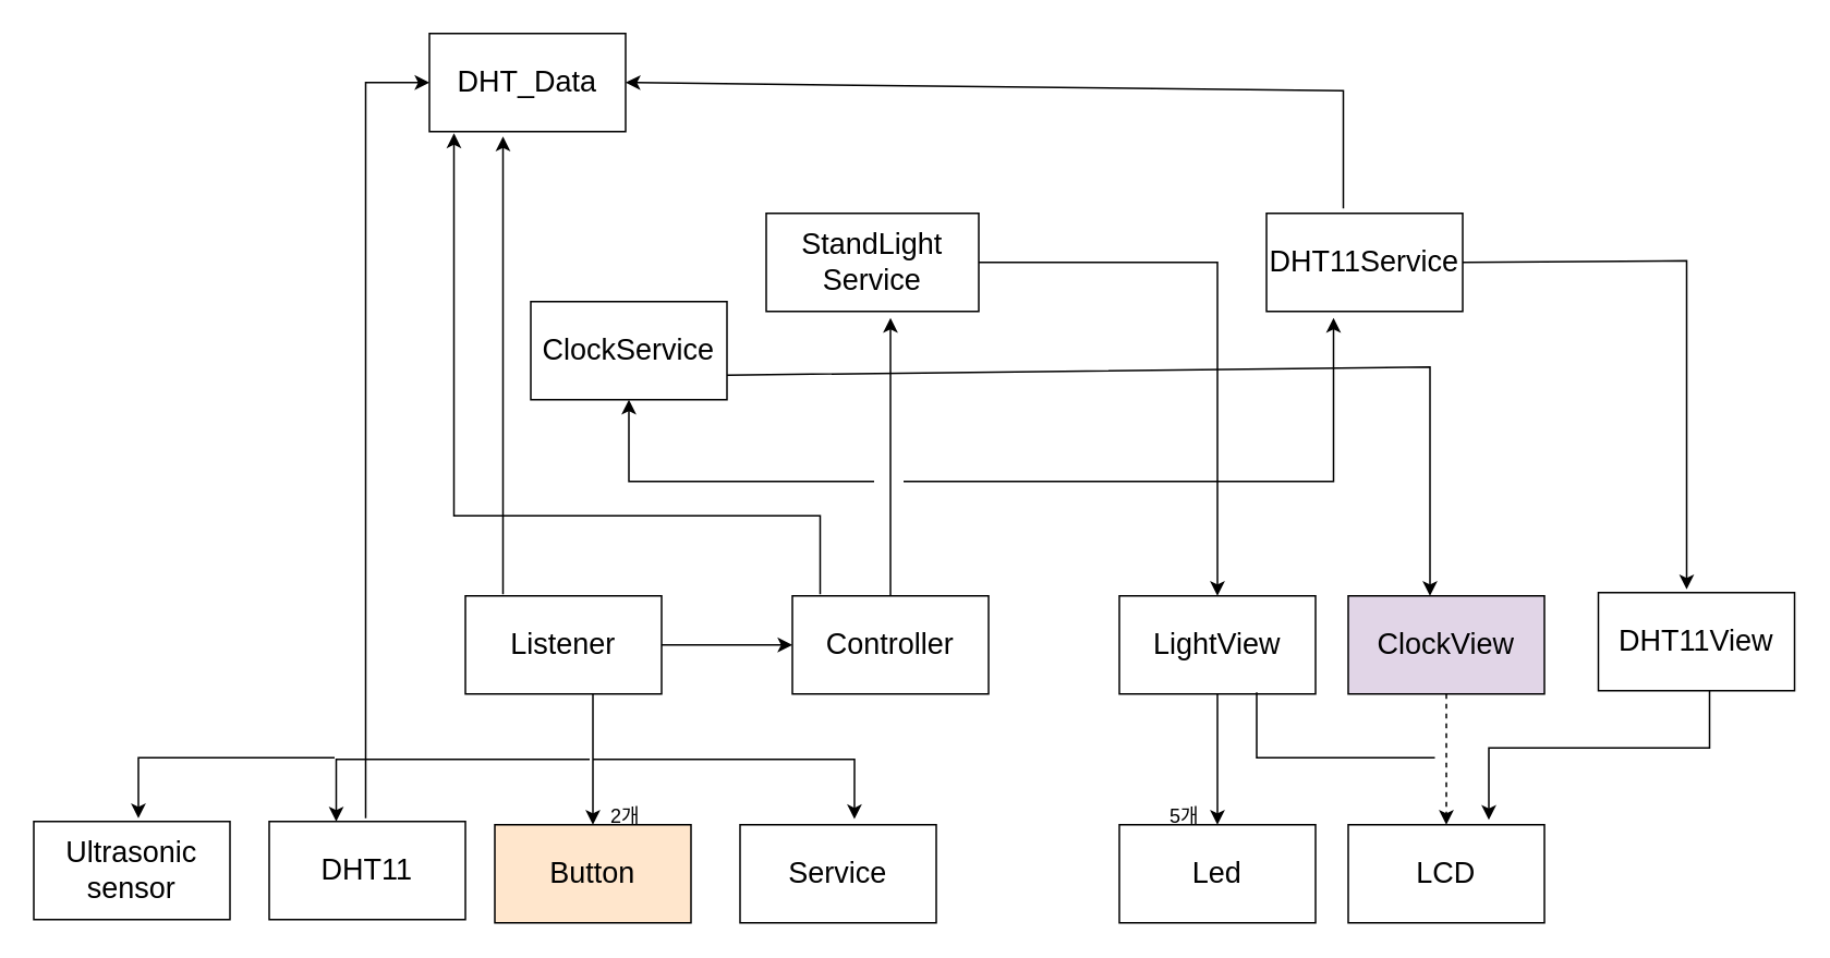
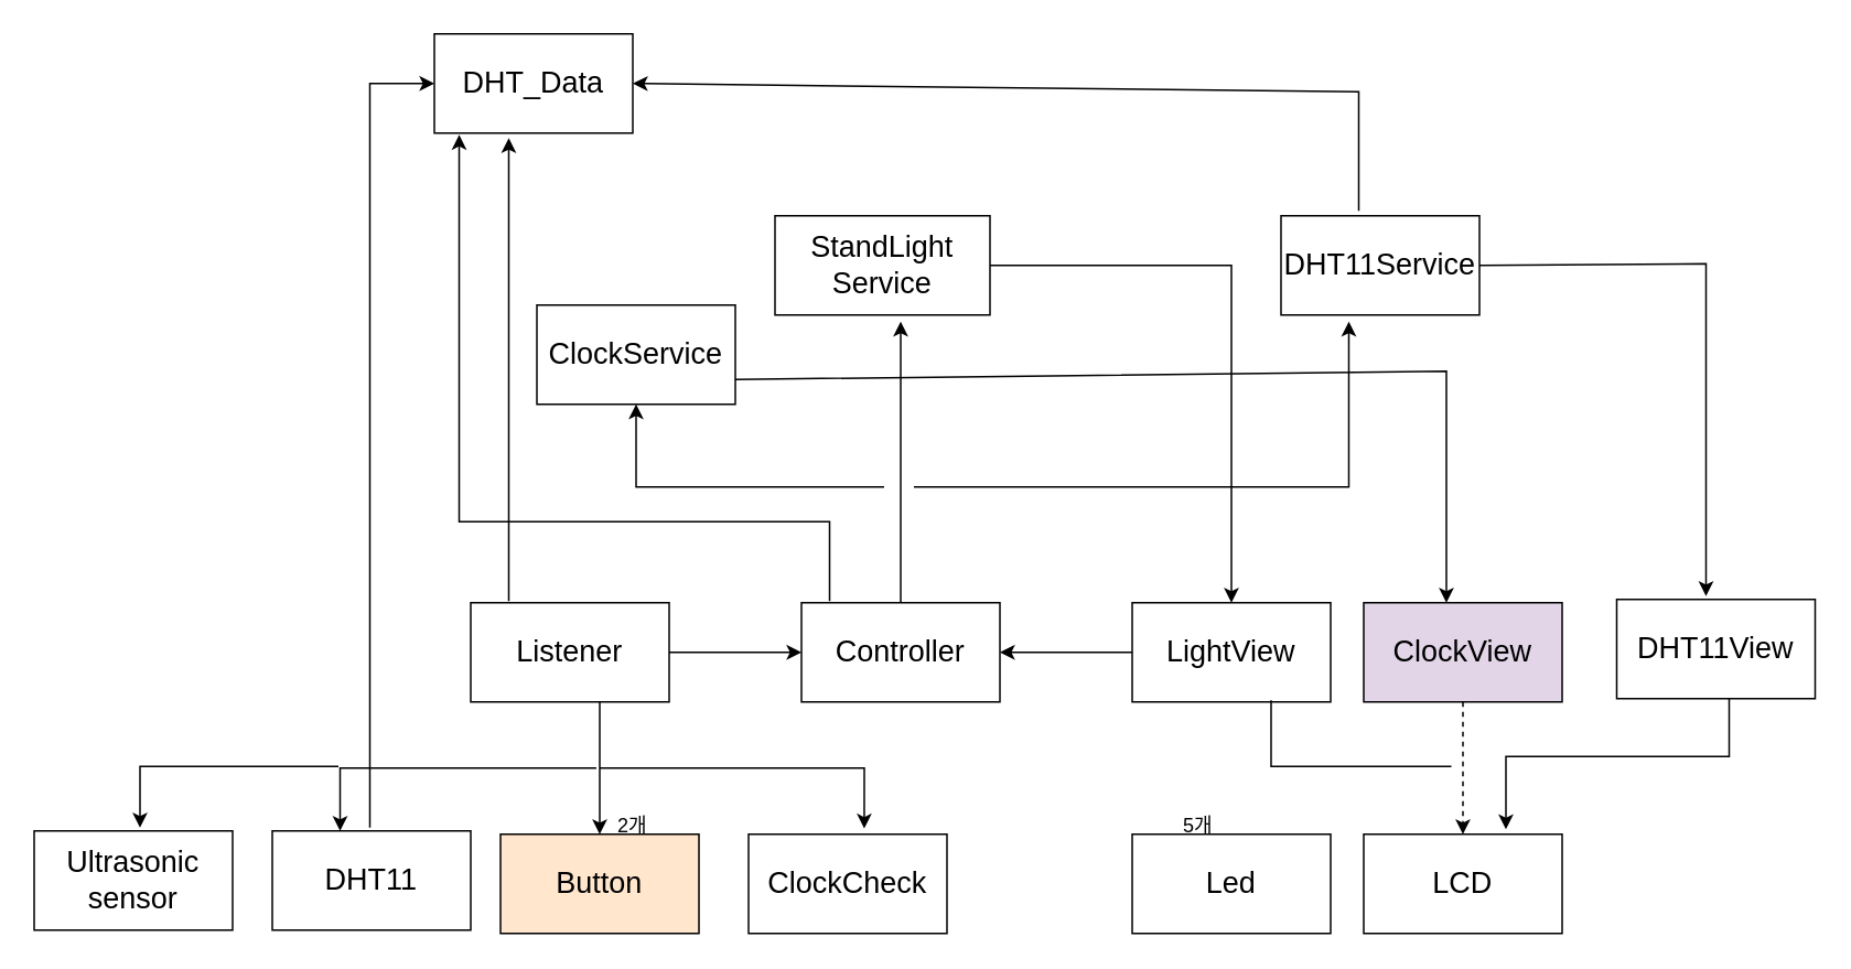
  <mxCell id="0" />
  <mxCell id="1" parent="0" />
  <mxCell id="2" value="Button" style="whiteSpace=wrap;html=1;fontSize=18;fillColor=#ffe6cc;" parent="1" vertex="1"><mxGeometry x="302" y="504" width="120" height="60" as="geometry" /></mxCell>
  <mxCell id="3" value="" style="edgeStyle=none;html=1;fontSize=18;" parent="1" target="2" edge="1"><mxGeometry relative="1" as="geometry"><mxPoint x="362" y="424" as="sourcePoint" /></mxGeometry></mxCell>
  <mxCell id="4" value="" style="edgeStyle=none;html=1;fontSize=18;" parent="1" source="5" target="7" edge="1"><mxGeometry relative="1" as="geometry" /></mxCell>
  <mxCell id="5" value="Listener" style="whiteSpace=wrap;html=1;fontSize=18;" parent="1" vertex="1"><mxGeometry x="284" y="364" width="120" height="60" as="geometry" /></mxCell>
  <mxCell id="6" value="" style="edgeStyle=none;html=1;fontSize=18;" parent="1" source="7" edge="1"><mxGeometry relative="1" as="geometry"><mxPoint x="544" y="194" as="targetPoint" /></mxGeometry></mxCell>
  <mxCell id="7" value="Controller" style="whiteSpace=wrap;html=1;fontSize=18;" parent="1" vertex="1"><mxGeometry x="484" y="364" width="120" height="60" as="geometry" /></mxCell>
- <mxCell id="8" value="" style="edgeStyle=none;html=1;fontSize=18;" parent="1" source="9" target="10" edge="1"><mxGeometry relative="1" as="geometry" /></mxCell>
+ <mxCell id="8" value="" style="edgeStyle=none;html=1;fontSize=18;" parent="1" source="9" target="7" edge="1"><mxGeometry relative="1" as="geometry" /></mxCell>
  <mxCell id="9" value="LightView" style="whiteSpace=wrap;html=1;fontSize=18;" parent="1" vertex="1"><mxGeometry x="684" y="364" width="120" height="60" as="geometry" /></mxCell>
  <mxCell id="10" value="Led" style="whiteSpace=wrap;html=1;fontSize=18;" parent="1" vertex="1"><mxGeometry x="684" y="504" width="120" height="60" as="geometry" /></mxCell>
  <mxCell id="11" style="edgeStyle=orthogonalEdgeStyle;html=1;exitX=1;exitY=0.5;exitDx=0;exitDy=0;entryX=0.5;entryY=0;entryDx=0;entryDy=0;fontSize=18;rounded=0;" parent="1" source="12" target="9" edge="1"><mxGeometry relative="1" as="geometry" /></mxCell>
  <mxCell id="12" value="StandLight&lt;br&gt;Service" style="whiteSpace=wrap;html=1;fontSize=18;" parent="1" vertex="1"><mxGeometry x="468" y="130" width="130" height="60" as="geometry" /></mxCell>
  <mxCell id="13" value="2개" style="text;html=1;strokeColor=none;fillColor=none;align=center;verticalAlign=middle;whiteSpace=wrap;rounded=0;" parent="1" vertex="1"><mxGeometry x="352" y="484" width="60" height="30" as="geometry" /></mxCell>
  <mxCell id="14" value="5개" style="text;html=1;strokeColor=none;fillColor=none;align=center;verticalAlign=middle;whiteSpace=wrap;rounded=0;" parent="1" vertex="1"><mxGeometry x="694" y="484" width="60" height="30" as="geometry" /></mxCell>
  <mxCell id="15" value="" style="edgeStyle=none;html=1;fontSize=18;rounded=0;entryX=0.5;entryY=0;entryDx=0;entryDy=0;exitX=0.5;exitY=1;exitDx=0;exitDy=0;dashed=1;" parent="1" source="20" target="16" edge="1"><mxGeometry relative="1" as="geometry"><mxPoint x="863.996" y="424" as="sourcePoint" /><mxPoint x="920" y="504" as="targetPoint" /></mxGeometry></mxCell>
  <mxCell id="16" value="LCD" style="whiteSpace=wrap;html=1;fontSize=18;" parent="1" vertex="1"><mxGeometry x="824" y="504" width="120" height="60" as="geometry" /></mxCell>
  <mxCell id="17" value="ClockService" style="whiteSpace=wrap;html=1;fontSize=18;" parent="1" vertex="1"><mxGeometry x="324" y="184" width="120" height="60" as="geometry" /></mxCell>
  <mxCell id="18" value="" style="endArrow=classic;html=1;rounded=0;entryX=0.5;entryY=1;entryDx=0;entryDy=0;" parent="1" target="17" edge="1"><mxGeometry width="50" height="50" relative="1" as="geometry"><mxPoint x="534" y="294" as="sourcePoint" /><mxPoint x="514" y="244" as="targetPoint" /><Array as="points"><mxPoint x="384" y="294" /></Array></mxGeometry></mxCell>
  <mxCell id="19" value="" style="endArrow=classic;html=1;rounded=0;exitX=1;exitY=0.75;exitDx=0;exitDy=0;" parent="1" source="17" edge="1"><mxGeometry width="50" height="50" relative="1" as="geometry"><mxPoint x="554" y="234" as="sourcePoint" /><mxPoint x="874" y="364" as="targetPoint" /><Array as="points"><mxPoint x="874" y="224" /></Array></mxGeometry></mxCell>
  <mxCell id="20" value="ClockView" style="whiteSpace=wrap;html=1;fontSize=18;fillColor=#e1d5e7;" parent="1" vertex="1"><mxGeometry x="824" y="364" width="120" height="60" as="geometry" /></mxCell>
- <mxCell id="21" value="Service" style="whiteSpace=wrap;html=1;fontSize=18;" parent="1" vertex="1"><mxGeometry x="452" y="504" width="120" height="60" as="geometry" /></mxCell>
+ <mxCell id="21" value="ClockCheck" style="whiteSpace=wrap;html=1;fontSize=18;" parent="1" vertex="1"><mxGeometry x="452" y="504" width="120" height="60" as="geometry" /></mxCell>
  <mxCell id="22" value="" style="endArrow=classic;html=1;rounded=0;entryX=0.583;entryY=-0.057;entryDx=0;entryDy=0;entryPerimeter=0;" parent="1" target="21" edge="1"><mxGeometry width="50" height="50" relative="1" as="geometry"><mxPoint x="362" y="464" as="sourcePoint" /><mxPoint x="622" y="484" as="targetPoint" /><Array as="points"><mxPoint x="522" y="464" /></Array></mxGeometry></mxCell>
  <mxCell id="23" value="DHT11" style="whiteSpace=wrap;html=1;fontSize=18;" parent="1" vertex="1"><mxGeometry x="164" y="502" width="120" height="60" as="geometry" /></mxCell>
  <mxCell id="24" value="" style="endArrow=classic;html=1;rounded=0;" parent="1" edge="1"><mxGeometry width="50" height="50" relative="1" as="geometry"><mxPoint x="360" y="464" as="sourcePoint" /><mxPoint x="205" y="502" as="targetPoint" /><Array as="points"><mxPoint x="205" y="464" /></Array></mxGeometry></mxCell>
  <mxCell id="25" value="DHT11Service" style="whiteSpace=wrap;html=1;fontSize=18;" parent="1" vertex="1"><mxGeometry x="774" y="130" width="120" height="60" as="geometry" /></mxCell>
  <mxCell id="26" value="" style="endArrow=classic;html=1;rounded=0;" parent="1" edge="1"><mxGeometry width="50" height="50" relative="1" as="geometry"><mxPoint x="552" y="294" as="sourcePoint" /><mxPoint x="815" y="194" as="targetPoint" /><Array as="points"><mxPoint x="815" y="294" /></Array></mxGeometry></mxCell>
  <mxCell id="27" value="" style="endArrow=classic;html=1;rounded=0;exitX=1;exitY=0.5;exitDx=0;exitDy=0;" parent="1" source="25" edge="1"><mxGeometry width="50" height="50" relative="1" as="geometry"><mxPoint x="696" y="242" as="sourcePoint" /><mxPoint x="1031" y="360" as="targetPoint" /><Array as="points"><mxPoint x="1031" y="159" /></Array></mxGeometry></mxCell>
  <mxCell id="28" value="DHT11View" style="whiteSpace=wrap;html=1;fontSize=18;" parent="1" vertex="1"><mxGeometry x="977" y="362" width="120" height="60" as="geometry" /></mxCell>
  <mxCell id="29" value="" style="endArrow=classic;html=1;rounded=0;edgeStyle=orthogonalEdgeStyle;" parent="1" edge="1"><mxGeometry width="50" height="50" relative="1" as="geometry"><mxPoint x="1045" y="422" as="sourcePoint" /><mxPoint x="910" y="501" as="targetPoint" /><Array as="points"><mxPoint x="1045" y="457" /><mxPoint x="910" y="457" /></Array></mxGeometry></mxCell>
  <mxCell id="30" value="DHT_Data" style="whiteSpace=wrap;html=1;fontSize=18;" vertex="1" parent="1"><mxGeometry x="262" y="20" width="120" height="60" as="geometry" /></mxCell>
  <mxCell id="31" value="" style="endArrow=classic;html=1;" edge="1" parent="1"><mxGeometry width="50" height="50" relative="1" as="geometry"><mxPoint x="307" y="363" as="sourcePoint" /><mxPoint x="307" y="83" as="targetPoint" /></mxGeometry></mxCell>
  <mxCell id="32" value="" style="endArrow=classic;html=1;rounded=0;edgeStyle=orthogonalEdgeStyle;entryX=0.125;entryY=1.017;entryDx=0;entryDy=0;entryPerimeter=0;" edge="1" parent="1" target="30"><mxGeometry width="50" height="50" relative="1" as="geometry"><mxPoint x="501" y="363" as="sourcePoint" /><mxPoint x="308" y="327" as="targetPoint" /><Array as="points"><mxPoint x="501" y="315" /><mxPoint x="277" y="315" /></Array></mxGeometry></mxCell>
  <mxCell id="33" value="" style="endArrow=classic;html=1;rounded=0;entryX=1;entryY=0.5;entryDx=0;entryDy=0;" edge="1" parent="1" target="30"><mxGeometry width="50" height="50" relative="1" as="geometry"><mxPoint x="821" y="127" as="sourcePoint" /><mxPoint x="655" y="252" as="targetPoint" /><Array as="points"><mxPoint x="821" y="55" /></Array></mxGeometry></mxCell>
  <mxCell id="34" value="" style="endArrow=none;html=1;rounded=0;" edge="1" parent="1"><mxGeometry width="50" height="50" relative="1" as="geometry"><mxPoint x="768" y="423" as="sourcePoint" /><mxPoint x="877" y="463" as="targetPoint" /><Array as="points"><mxPoint x="768" y="463" /></Array></mxGeometry></mxCell>
  <mxCell id="35" value="Ultrasonic&lt;br&gt;sensor" style="whiteSpace=wrap;html=1;fontSize=18;" vertex="1" parent="1"><mxGeometry x="20" y="502" width="120" height="60" as="geometry" /></mxCell>
  <mxCell id="36" value="" style="endArrow=classic;html=1;rounded=0;" edge="1" parent="1"><mxGeometry width="50" height="50" relative="1" as="geometry"><mxPoint x="204" y="463" as="sourcePoint" /><mxPoint x="84" y="500" as="targetPoint" /><Array as="points"><mxPoint x="84" y="463" /></Array></mxGeometry></mxCell>
  <mxCell id="37" value="" style="endArrow=classic;html=1;rounded=0;entryX=0;entryY=0.5;entryDx=0;entryDy=0;" edge="1" parent="1" target="30"><mxGeometry width="50" height="50" relative="1" as="geometry"><mxPoint x="223" y="500" as="sourcePoint" /><mxPoint x="386" y="341" as="targetPoint" /><Array as="points"><mxPoint x="223" y="50" /></Array></mxGeometry></mxCell>
